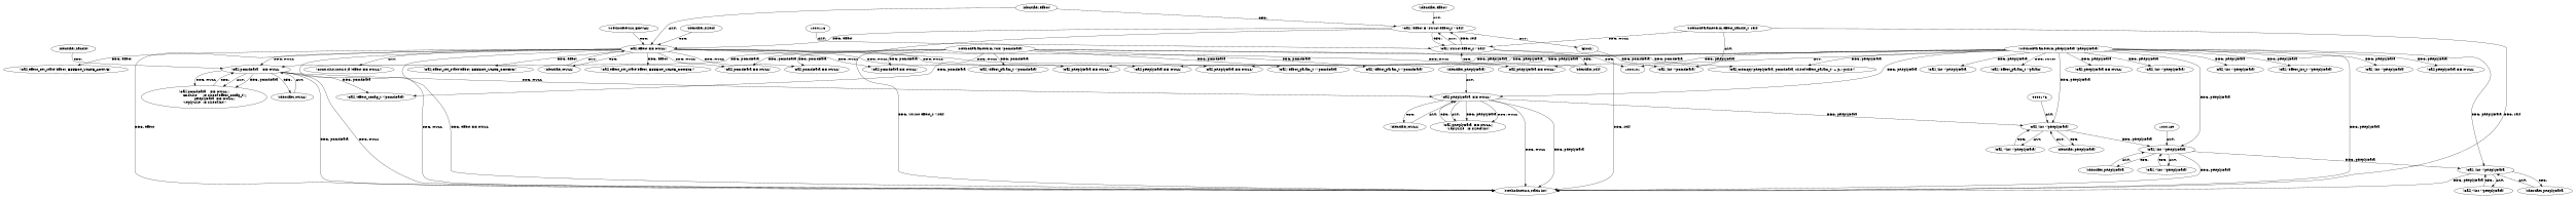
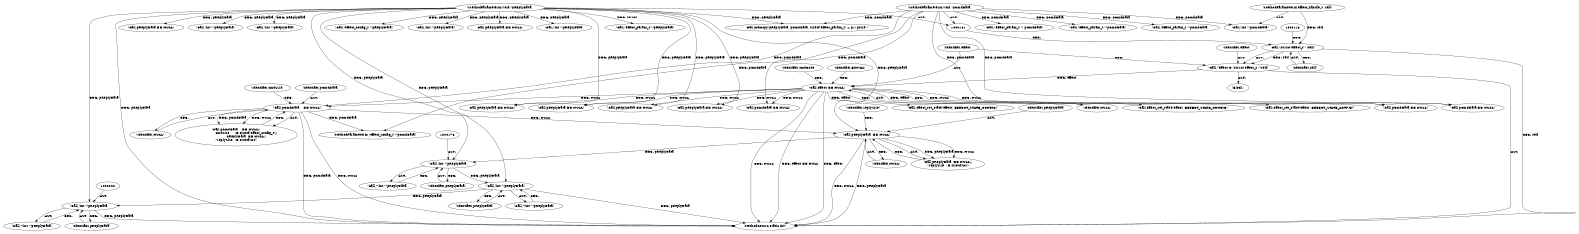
  digraph {
    n1 [label="(Call,(int *)pReplyData)"]
    n2 [label="(Call,(int *)pReplyData)"]
    n3 [label="(MethodReturn,static int)"]
    n4 [label="(Identifier,pReplyData)"]
    n5 [label="(Call,*(int *)pReplyData)"]
    n6 [label="(Identifier,pReplyData)"]
    n7 [label="(Call,*(int *)pReplyData)"]
    n8 [label="(Call,(int *)pReplyData)"]
    n9 [label="(Identifier,pReplyData)"]
    n10 [label="(Call,*(int *)pReplyData)"]
    n11 [label="(Call,pReplyData  == NULL)"]
    n12 [label="(Identifier,NULL)"]
    n13 [label="(Call,pReplyData  == NULL||\n *replySize  != sizeof(int))"]
-   n14 [label="(MethodParameterIn,pReplyData *pReplyData)"]
+   n14 [label="(MethodParameterIn,void *pReplyData)"]
    n15 [label="(Call,memcpy(pReplyData, pCmdData, sizeof(effect_param_t) + p->psize))"]
-   n16 [label="(Call,(effect_int_t *)pReplyData)"]
+   n16 [label="(Call,(effect_config_t *)pReplyData)"]
    n17 [label="(Call,(int *)pReplyData)"]
    n18 [label="(Call,pReplyData == NULL)"]
    n19 [label="(Call,pReplyData == NULL)"]
    n20 [label="(Call,pReplyData == NULL)"]
    n21 [label="(Call,(int *)pReplyData)"]
-   n22 [label="(Call,(effect_param_t *)param)"]
+   n22 [label="(Call,(effect_param_t *)pReplyData)"]
    n23 [label="(Call,pReplyData == NULL)"]
    n24 [label="(Call,pReplyData == NULL)"]
    n25 [label="(Call,(int *)pReplyData)"]
    n26 [label="(Call,pReplyData == NULL)"]
    n27 [label="(Call,(int *)pReplyData)"]
    1000101
    n29 [label="(Call,pCmdData    == NULL)"]
    n30 [label="(Call,pCmdData    == NULL||\n                    cmdSize     != sizeof(effect_config_t)||\n                    pReplyData  == NULL||\n *replySize  != sizeof(int))"]
-   n31 [label="(Call,(effect_config_t *)pCmdData)"]
+   n31 [label="(MethodParameterIn,(effect_config_t *)pCmdData)"]
    n32 [label="(Identifier,NULL)"]
    n33 [label="(MethodParameterIn,void *pCmdData)"]
    n34 [label="(Call,pCmdData == NULL)"]
    n35 [label="(Call,(effect_param_t *) pCmdData)"]
    n36 [label="(Call,pCmdData == NULL)"]
    n37 [label="(Call,(effect_param_t *)pCmdData)"]
    n38 [label="(Call,(int *)pCmdData)"]
    n39 [label="(Call,(effect_param_t *)pCmdData)"]
    n40 [label="(Call,pCmdData == NULL)"]
    n41 [label="(Call,effect == NULL)"]
    n42 [label="(Call,effect_set_state(effect, EFFECT_STATE_CONFIG))"]
    n43 [label="(Identifier,NULL)"]
    n44 [label="(Call,effect_set_state(effect, EFFECT_STATE_CONFIG))"]
    n45 [label="(Call,effect_set_state(effect, EFFECT_STATE_ACTIVE))"]
-   n46 [label="(ControlStructure,if (effect == NULL))"]
    n47 [label="(Call,*effect = (struct effect_s *)self)"]
    n48 [label="(Call,(struct effect_s *)self)"]
    n49 [label="(Block,)"]
    n50 [label="(Identifier,self)"]
    n51 [label="(MethodParameterIn,effect_handle_t  self)"]
+   n52 [label="(Identifier,replySize)"]
    n53 [label="(Identifier,effect)"]
    n54 [label="(Identifier,pReplyData)"]
-   n55 [label="(Identifier,handle)"]
-   n56 [label="(Identifier,sizeof)"]
+   n55 [label="(Identifier,cmdSize)"]
+   n56 [label="(Identifier,cmdCode)"]
+   n57 [label="(Identifier,pCmdData)"]
    n58 [label="(Identifier,effect)"]
-   n59 [label="(MethodReturn,EINVAL)"]
-   1000189
-   1000176 [label=4000176]
+   n59 [label="(Identifier,EINVAL)"]
+   1000176
    1000113
+   1000202
    n1 -> n2 [label="DDG: pReplyData"]
    n1 -> n3 [label="DDG: pReplyData"]
    n1 -> n4 [label="CFG: "]
    n1 -> n5 [label="AST: "]
    n2 -> n3 [label="DDG: pReplyData"]
    n2 -> n6 [label="CFG: "]
    n2 -> n7 [label="AST: "]
    n4 -> n1 [label="AST: "]
    n5 -> n1 [label="CFG: "]
    n6 -> n2 [label="AST: "]
    n7 -> n2 [label="CFG: "]
    n8 -> n1 [label="DDG: pReplyData"]
    n8 -> n9 [label="CFG: "]
    n8 -> n10 [label="AST: "]
    n9 -> n8 [label="AST: "]
    n10 -> n8 [label="CFG: "]
    n11 -> n3 [label="DDG: pReplyData"]
    n11 -> n3 [label="DDG: NULL"]
    n11 -> n8 [label="DDG: pReplyData"]
    n11 -> n12 [label="CFG: "]
    n11 -> n13 [label="AST: "]
    n11 -> n13 [label="DDG: pReplyData"]
    n11 -> n13 [label="DDG: NULL"]
    n12 -> n11 [label="AST: "]
    n13 -> n11 [label="CFG: "]
    n14 -> n1 [label="DDG: pReplyData"]
    n14 -> n2 [label="DDG: pReplyData"]
    n14 -> n3 [label="DDG: pReplyData"]
    n14 -> n8 [label="DDG: pReplyData"]
    n14 -> n11 [label="DDG: pReplyData"]
    n14 -> n15 [label="DDG: pReplyData"]
    n14 -> n16 [label="DDG: pReplyData"]
    n14 -> n17 [label="DDG: pReplyData"]
    n14 -> n18 [label="DDG: pReplyData"]
    n14 -> n19 [label="DDG: pReplyData"]
    n14 -> n20 [label="DDG: pReplyData"]
    n14 -> n21 [label="DDG: pReplyData"]
    n14 -> n22 [label="DDG: struct"]
    n14 -> n23 [label="DDG: pReplyData"]
    n14 -> n24 [label="DDG: pReplyData"]
    n14 -> n25 [label="DDG: pReplyData"]
    n14 -> n26 [label="DDG: pReplyData"]
    n14 -> n27 [label="DDG: pReplyData"]
    n14 -> 1000101 [label="AST: "]
    n29 -> n3 [label="DDG: pCmdData"]
    n29 -> n3 [label="DDG: NULL"]
    n29 -> n11 [label="DDG: NULL"]
    n29 -> n30 [label="AST: "]
    n29 -> n30 [label="DDG: pCmdData"]
    n29 -> n30 [label="DDG: NULL"]
    n29 -> n31 [label="DDG: pCmdData"]
    n29 -> n32 [label="CFG: "]
    n30 -> n29 [label="CFG: "]
    n32 -> n29 [label="AST: "]
    n33 -> n15 [label="DDG: pCmdData"]
-   n33 -> 1000101 [label="DDG: "]
+   n33 -> 1000101 [label="AST: "]
    n33 -> n29 [label="DDG: pCmdData"]
    n33 -> n31 [label="DDG: pCmdData"]
    n33 -> n34 [label="DDG: pCmdData"]
    n33 -> n35 [label="DDG: pCmdData"]
    n33 -> n36 [label="DDG: pCmdData"]
    n33 -> n37 [label="DDG: pCmdData"]
-   n49 -> n38 [label="DDG: pCmdData"]
+   n33 -> n38 [label="DDG: pCmdData"]
    n33 -> n39 [label="DDG: pCmdData"]
    n33 -> n40 [label="DDG: pCmdData"]
    n41 -> n3 [label="DDG: effect"]
    n41 -> n3 [label="DDG: NULL"]
    n41 -> n3 [label="DDG: effect == NULL"]
    n41 -> n18 [label="DDG: NULL"]
    n41 -> n20 [label="DDG: NULL"]
    n41 -> n23 [label="DDG: NULL"]
    n41 -> n26 [label="DDG: NULL"]
    n41 -> n29 [label="DDG: NULL"]
    n41 -> n34 [label="DDG: NULL"]
    n41 -> n36 [label="DDG: NULL"]
    n41 -> n40 [label="DDG: NULL"]
    n41 -> n42 [label="DDG: effect"]
    n41 -> n43 [label="CFG: "]
    n41 -> n44 [label="DDG: effect"]
-   n41 -> n45 [label="DDG: effect"]
-   n41 -> n46 [label="AST: "]
+   n41 -> n45 [label="CFG: "]
    n43 -> n41 [label="AST: "]
-   n47 -> n3 [label="DDG: (struct effect_s *)self"]
+   n47 -> n3 [label="AST: "]
    n47 -> n41 [label="DDG: effect"]
-   n47 -> n48 [label="CFG: "]
+   1000101 -> n48 [label="CFG: "]
    n47 -> n49 [label="AST: "]
-   n48 -> n3 [label="DDG: self"]
+   n48 -> n3 [label="CFG: self"]
    n48 -> n47 [label="AST: "]
    n48 -> n47 [label="DDG: self"]
    n48 -> n50 [label="CFG: "]
-   n50 -> n48 [label="CFG: "]
-   n51 -> n3 [label="DDG: self"]
+   n50 -> n48 [label="AST: "]
    n51 -> n38 [label="AST: "]
-   n51 -> n48 [label="DDG: NULL"]
+   n51 -> n48 [label="DDG: self"]
+   n52 -> n11 [label="CFG: "]
    n53 -> n47 [label="AST: "]
    n54 -> n11 [label="AST: "]
    n55 -> n29 [label="CFG: "]
    n56 -> n41 [label="CFG: "]
+   n57 -> n29 [label="AST: "]
    n58 -> n41 [label="AST: "]
    n58 -> n47 [label="CFG: "]
    n59 -> n41 [label="CFG: "]
-   1000189 -> n1 [label="AST: "]
    1000176 -> n8 [label="AST: "]
-   1000113 -> n48 [label="AST: "]
+   1000113 -> n48 [label="DDG: "]
+   1000202 -> n2 [label="AST: "]
  }
